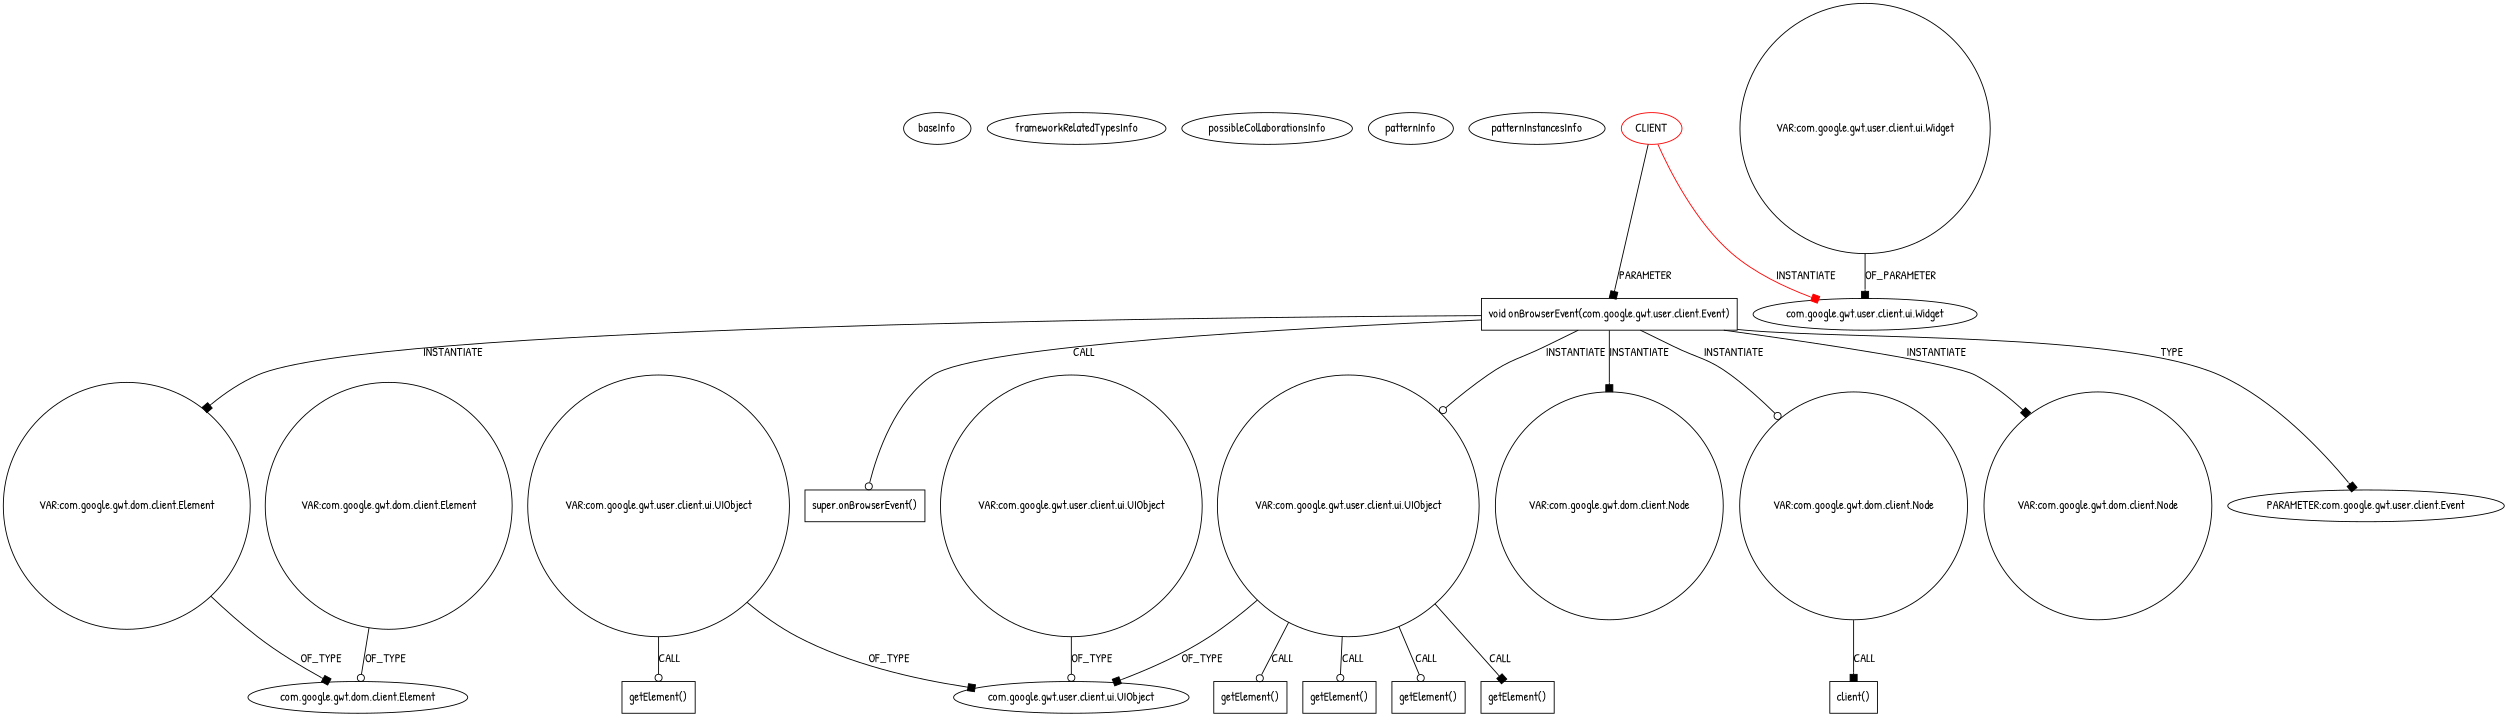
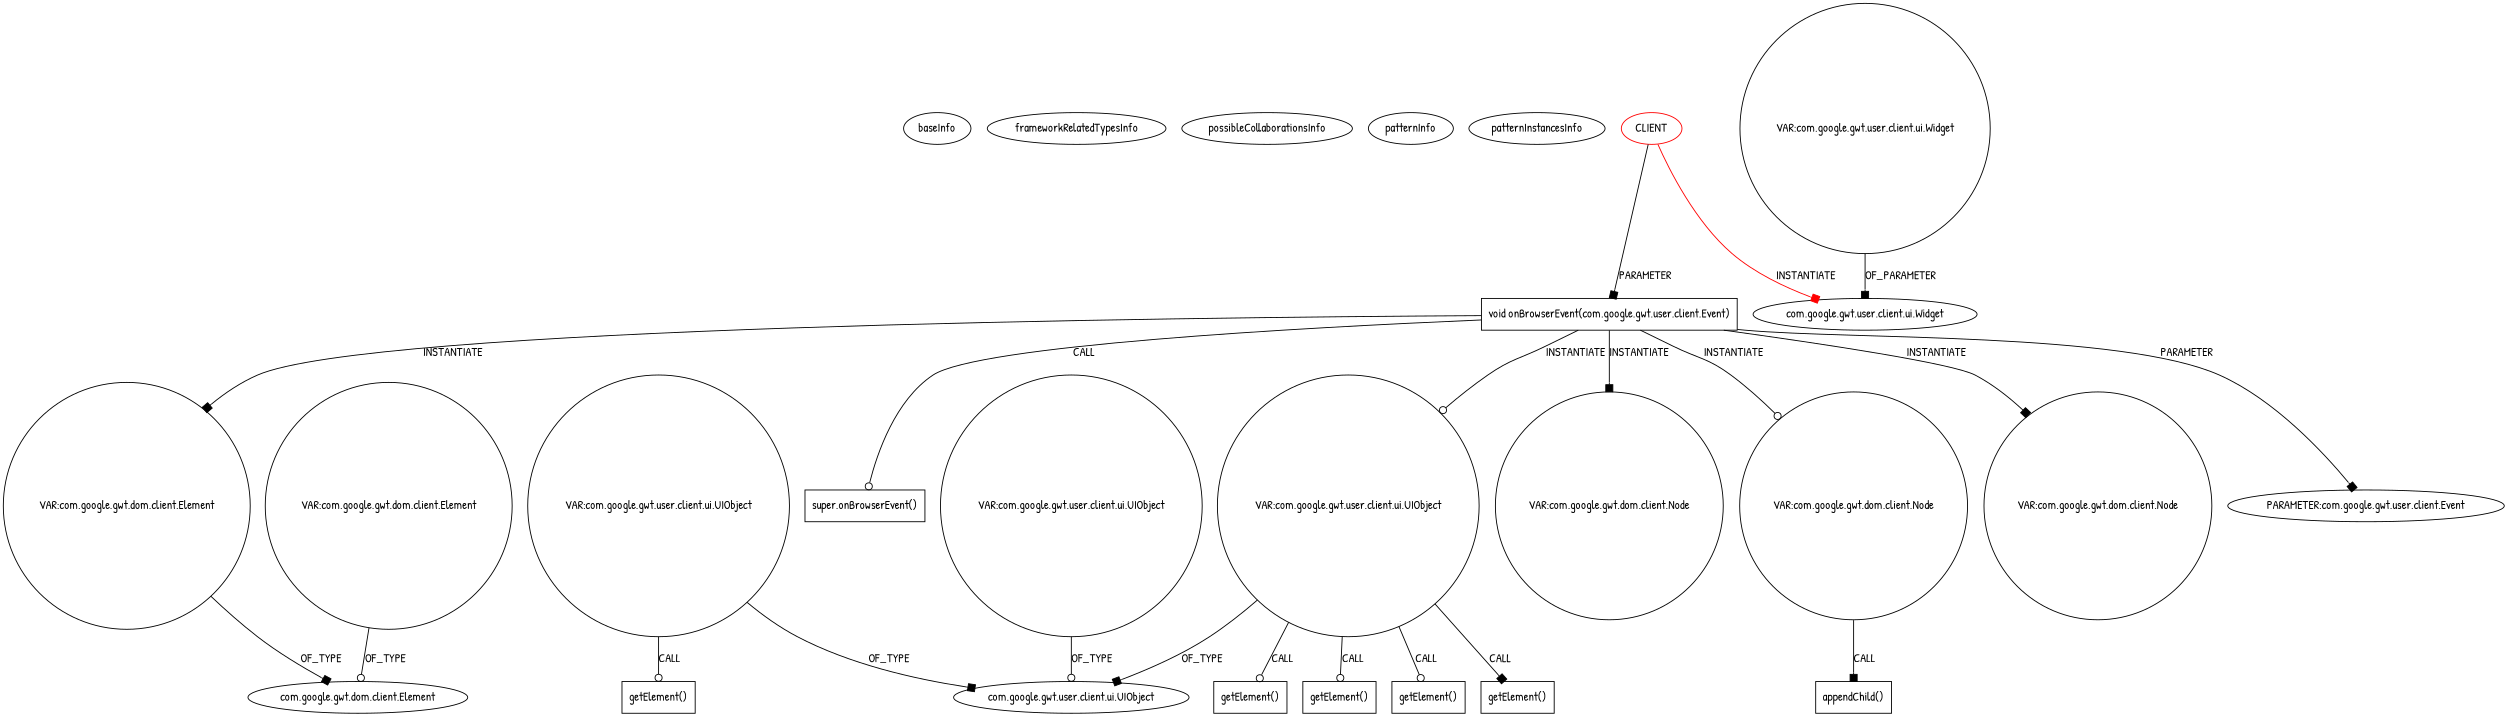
  digraph {
    fontname="Patrick Hand"
    node [fontname="Patrick Hand" isFrameworkType=false vertexType=VARIABLE_EXPRESION]
    edge [arrowhead=box fontname="Patrick Hand"]
    baseInfo [category=pattern graphId=805 isAnonymous=false possibleRelation=false isFrameworkType="" vertexType=""]
    frameworkRelatedTypesInfo [0="com.google.gwt.user.client.ui.Widget" isFrameworkType="" vertexType=""]
    possibleCollaborationsInfo [isFrameworkType="" vertexType=""]
    patternInfo [frequency=2.0 patternRootClient=0 isFrameworkType="" vertexType=""]
    patternInstancesInfo [0="dapicard-gwt-surface~/dapicard-gwt-surface/gwt-surface-master/gwt-surface/src/main/java/com/axeiya/gwt/surface/client/ContentEditableSurface.java~ContentEditableSurface~1180" 1="laaglu-lib-gwt-file~/laaglu-lib-gwt-file/lib-gwt-file-master/src/main/java/org/vectomatic/file/FileUploadExt.java~FileUploadExt~3456" isFrameworkType="" vertexType=""]
    n6 [label="super.onBrowserEvent()" shape=box vertexType=SUPER_CALL]
    n7 [label="void onBrowserEvent(com.google.gwt.user.client.Event)" shape=box vertexType=OVERRIDING_METHOD_DECLARATION]
    n8 [label="VAR:com.google.gwt.dom.client.Element" shape=circle]
    n9 [label="VAR:com.google.gwt.user.client.ui.UIObject" shape=circle]
    n10 [label="VAR:com.google.gwt.dom.client.Node" shape=circle]
    n11 [label="VAR:com.google.gwt.dom.client.Node" shape=circle]
    n12 [label="VAR:com.google.gwt.dom.client.Node" shape=circle]
    n13 [label="PARAMETER:com.google.gwt.user.client.Event" vertexType=PARAMETER_DECLARATION]
    n14 [label="com.google.gwt.dom.client.Element" vertexType=FRAMEWORK_CLASS_TYPE]
    n15 [label="getElement()" shape=box vertexType=INSIDE_CALL]
    n16 [label="getElement()" shape=box vertexType=INSIDE_CALL]
    n17 [label="getElement()" shape=box vertexType=INSIDE_CALL]
    n18 [label="getElement()" shape=box vertexType=INSIDE_CALL]
    n19 [label="com.google.gwt.user.client.ui.UIObject" vertexType=FRAMEWORK_CLASS_TYPE]
-   n20 [label="client()" shape=box vertexType=INSIDE_CALL]
+   n20 [label="appendChild()" shape=box vertexType=INSIDE_CALL]
    n21 [color=red label=CLIENT vertexType=ROOT_CLIENT_CLASS_DECLARATION]
    n22 [label="com.google.gwt.user.client.ui.Widget" vertexType=FRAMEWORK_CLASS_TYPE]
    n23 [label="VAR:com.google.gwt.user.client.ui.Widget" shape=circle]
    n24 [label="VAR:com.google.gwt.dom.client.Element" shape=circle]
    n25 [label="VAR:com.google.gwt.user.client.ui.UIObject" shape=circle]
    n26 [label="VAR:com.google.gwt.user.client.ui.UIObject" shape=circle]
    n27 [label="getElement()" shape=box vertexType=INSIDE_CALL]
    n7 -> n6 [arrowhead=odot label=CALL]
    n7 -> n8 [label=INSTANTIATE]
    n7 -> n9 [arrowhead=odot label=INSTANTIATE]
    n7 -> n10 [label=INSTANTIATE]
    n7 -> n11 [arrowhead=odot label=INSTANTIATE]
    n7 -> n12 [label=INSTANTIATE]
-   n7 -> n13 [label=TYPE]
+   n7 -> n13 [label=PARAMETER]
    n8 -> n14 [label=OF_TYPE]
    n9 -> n15 [arrowhead=odot label=CALL]
    n9 -> n16 [arrowhead=odot label=CALL]
    n9 -> n17 [arrowhead=odot label=CALL]
    n9 -> n18 [label=CALL]
    n9 -> n19 [label=OF_TYPE]
    n11 -> n20 [label=CALL]
    n21 -> n7 [label=PARAMETER]
    n21 -> n22 [color=red label=INSTANTIATE]
    n23 -> n22 [label=OF_PARAMETER]
    n24 -> n14 [arrowhead=odot label=OF_TYPE]
    n25 -> n19 [arrowhead=odot label=OF_TYPE]
    n26 -> n19 [label=OF_TYPE]
    n26 -> n27 [arrowhead=odot label=CALL]
  }
